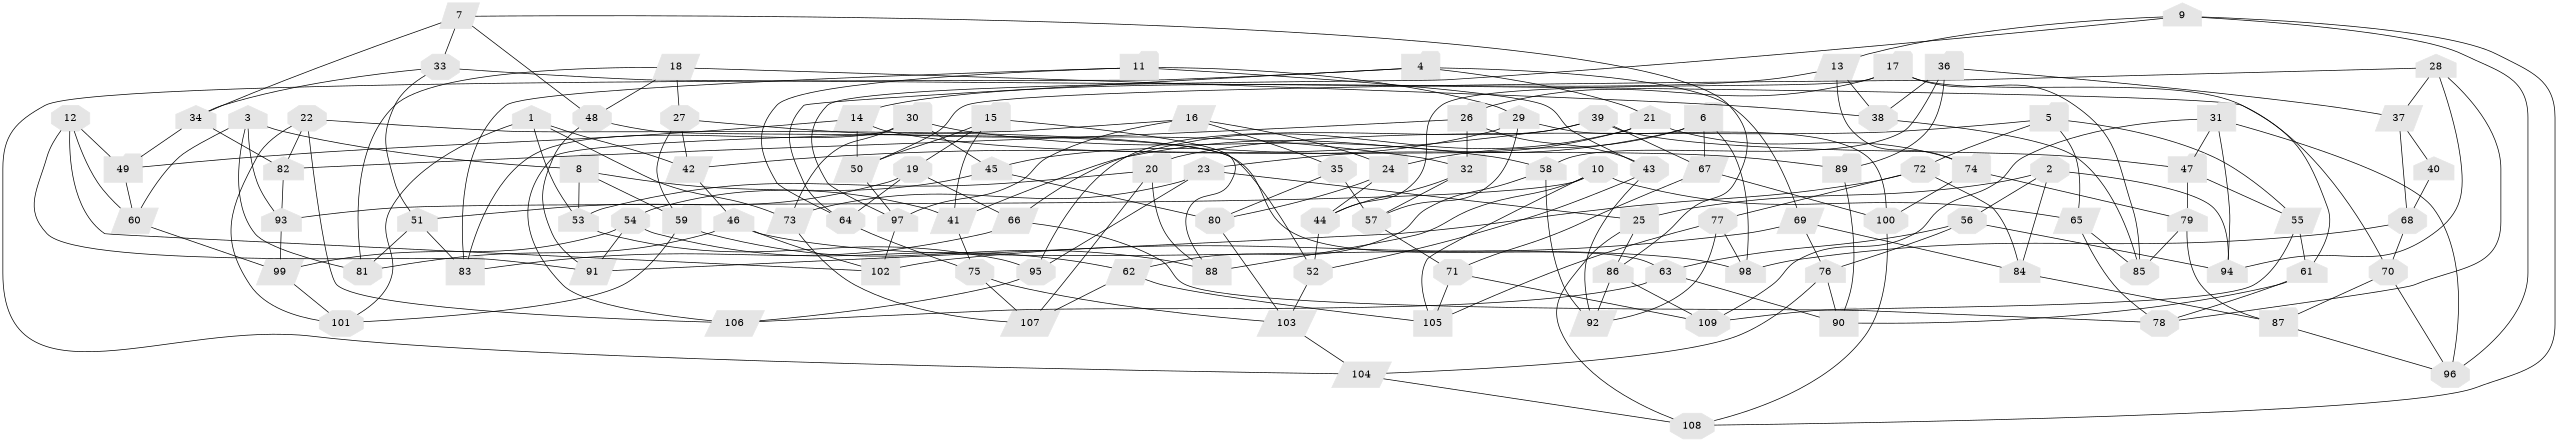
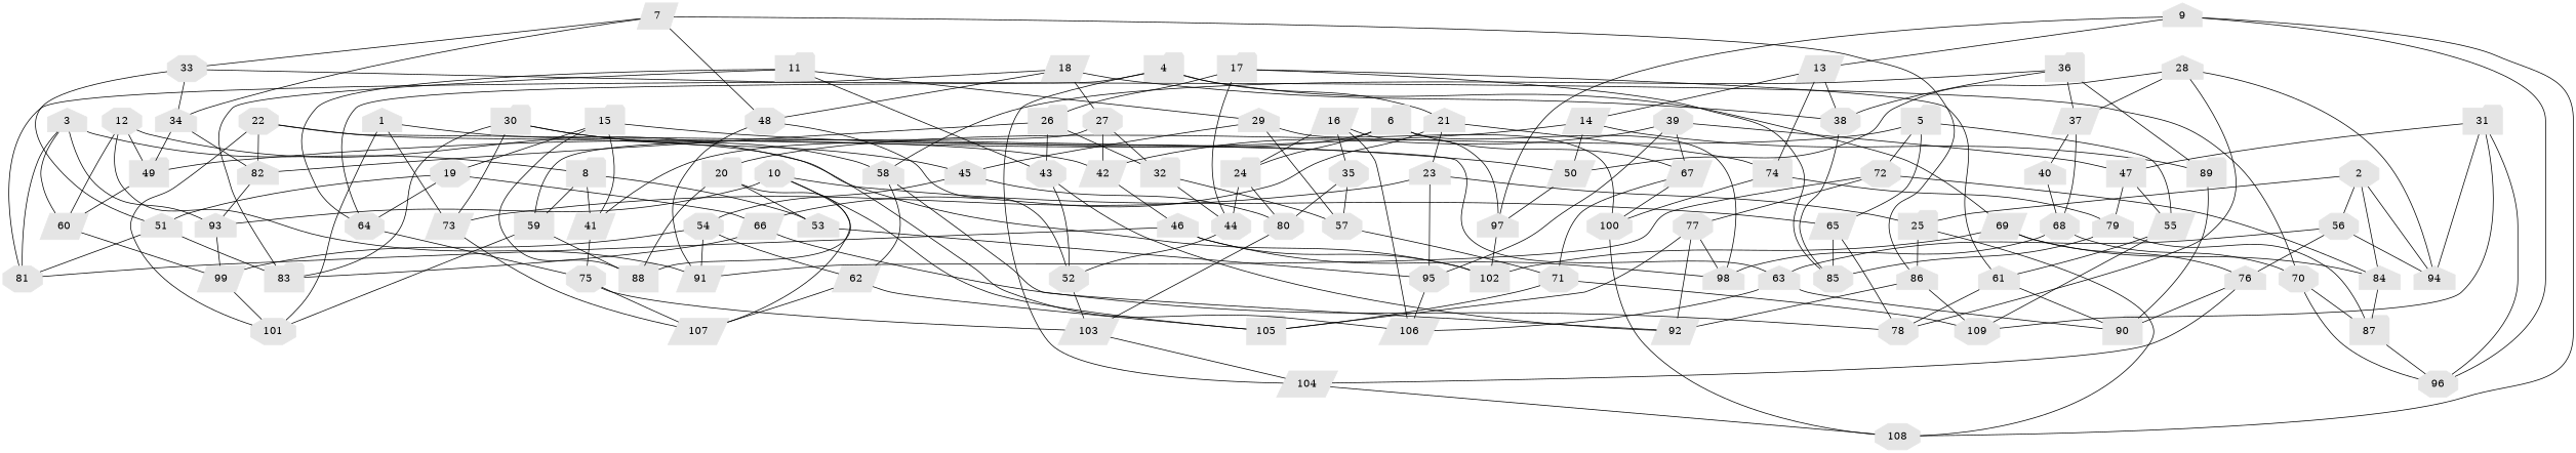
  graph {
    node [color=gray90 shape=octagon style=filled]
    1 [shape=house]
    42 [shape=parallelogram]
    53 [shape=house]
    73 [shape=parallelogram]
    101
    46 [shape=house]
    95
    107 [shape=parallelogram]
    25 [shape=folder]
    2
    56
    84 [shape=house]
    94 [shape=house]
    86 [shape=house]
    108
    63 [shape=house]
    76 [shape=house]
    87 [shape=folder]
    3 [shape=house]
    8 [shape=folder]
    60 [shape=parallelogram]
    81
    93 [shape=house]
    41 [shape=parallelogram]
    59 [shape=folder]
    99 [shape=parallelogram]
    4 [shape=folder]
    21 [shape=house]
    64
    69 [shape=parallelogram]
    104 [shape=parallelogram]
    74 [shape=folder]
    66 [shape=parallelogram]
    23 [shape=house]
    75
    102 [shape=folder]
    5 [shape=folder]
    20 [shape=folder]
    55 [shape=parallelogram]
    65 [shape=parallelogram]
    72
    88 [shape=folder]
    61 [shape=house]
    109
    85
    78
    91 [shape=parallelogram]
    77
    6 [shape=folder]
    24 [shape=folder]
    67 [shape=parallelogram]
    98 [shape=house]
    44
    80
    100
    71
    7 [shape=parallelogram]
    33
    34 [shape=house]
    48
    51 [shape=house]
    70
    49 [shape=folder]
    82 [shape=house]
    52
    92 [shape=parallelogram]
    9 [shape=house]
    13 [shape=parallelogram]
    96
    97 [shape=house]
    14 [shape=parallelogram]
    38
    10
    105 [shape=folder]
    11 [shape=folder]
    29 [shape=house]
    43
    83 [shape=folder]
    45 [shape=house]
    57
    12
    50 [shape=parallelogram]
    89 [shape=folder]
    79 [shape=house]
    90 [shape=folder]
    15 [shape=folder]
    19
    16 [shape=parallelogram]
    35
    106 [shape=parallelogram]
    17 [shape=folder]
    26 [shape=folder]
    32 [shape=folder]
    18 [shape=parallelogram]
    27
    22
    103 [shape=parallelogram]
    28 [shape=house]
    37 [shape=parallelogram]
    40 [shape=house]
    68
    54
    30 [shape=folder]
    58 [shape=house]
    62 [shape=parallelogram]
    31 [shape=folder]
    47 [shape=folder]
    36 [shape=folder]
    39
    1 -- 42
-   1 -- 53
    1 -- 73
    1 -- 101
    42 -- 46
    53 -- 95
    73 -- 107
    46 -- 81
    46 -- 102
    46 -- 98
    95 -- 106
    25 -- 86
    25 -- 108
    2 -- 25
    2 -- 56
    2 -- 84
    2 -- 94
    56 -- 94
    56 -- 63
    56 -- 76
    84 -- 87
    86 -- 109
    86 -- 92
    63 -- 90
    63 -- 106
    76 -- 104
    76 -- 90
    87 -- 96
    3 -- 8
    3 -- 60
    3 -- 81
    3 -- 93
    8 -- 53
    8 -- 41
    8 -- 59
    60 -- 99
    93 -- 99
    41 -- 75
    59 -- 101
    59 -- 88
    99 -- 101
    4 -- 21
    4 -- 64
    4 -- 69
    4 -- 104
    21 -- 74
    21 -- 66
    21 -- 23
    64 -- 75
    69 -- 84
    69 -- 76
    69 -- 102
    104 -- 108
    74 -- 100
    74 -- 79
    66 -- 78
    66 -- 83
    23 -- 73
    23 -- 95
    23 -- 25
    75 -- 107
    75 -- 103
    5 -- 20
    5 -- 55
    5 -- 65
    5 -- 72
    20 -- 53
    20 -- 107
    20 -- 88
    55 -- 61
    55 -- 109
    65 -- 85
    65 -- 78
    72 -- 84
    72 -- 91
    72 -- 77
    61 -- 78
    61 -- 90
    77 -- 98
    77 -- 92
    77 -- 105
    6 -- 41
    6 -- 24
    6 -- 67
    6 -- 98
    24 -- 44
    24 -- 80
    67 -- 100
    67 -- 71
    44 -- 52
    80 -- 103
    100 -- 108
    71 -- 109
    71 -- 105
    7 -- 86
    7 -- 33
    7 -- 34
    7 -- 48
    33 -- 34
    33 -- 51
    33 -- 70
    34 -- 49
    34 -- 82
    48 -- 91
    48 -- 52
    51 -- 81
    51 -- 83
    70 -- 87
    70 -- 96
    49 -- 60
    82 -- 93
    52 -- 103
    9 -- 108
    9 -- 13
    9 -- 96
    9 -- 97
    13 -- 74
    13 -- 14
    13 -- 38
    97 -- 102
    14 -- 49
    14 -- 50
    14 -- 89
    38 -- 85
    10 -- 93
    10 -- 65
    10 -- 88
    10 -- 105
    11 -- 64
    11 -- 29
    11 -- 43
    11 -- 83
    29 -- 100
    29 -- 45
    29 -- 57
    43 -- 52
    43 -- 92
    45 -- 80
    45 -- 54
    57 -- 71
    12 -- 60
    12 -- 102
    12 -- 91
    12 -- 49
    50 -- 97
    89 -- 90
    79 -- 87
    79 -- 85
    15 -- 41
    15 -- 88
    15 -- 50
    15 -- 19
    19 -- 64
    19 -- 66
    19 -- 51
    16 -- 24
    16 -- 97
    16 -- 35
    16 -- 106
    35 -- 80
    35 -- 57
    17 -- 61
    17 -- 85
    17 -- 44
    17 -- 26
    26 -- 82
    26 -- 43
    26 -- 32
    32 -- 44
    32 -- 57
    18 -- 81
    18 -- 48
    18 -- 38
    18 -- 27
    27 -- 42
    27 -- 59
    27 -- 32
    22 -- 101
    22 -- 63
    22 -- 82
    22 -- 106
    103 -- 104
    28 -- 94
    28 -- 78
    28 -- 50
    28 -- 37
    37 -- 40
    37 -- 68
    40 -- 68
    68 -- 98
    68 -- 70
    54 -- 99
    54 -- 91
    54 -- 62
    30 -- 73
    30 -- 83
    30 -- 45
    30 -- 58
    58 -- 92
    58 -- 62
    62 -- 107
    62 -- 105
    31 -- 94
    31 -- 109
    31 -- 96
    31 -- 47
    47 -- 55
    47 -- 79
    36 -- 38
    36 -- 89
    36 -- 37
    36 -- 58
    39 -- 42
    39 -- 95
    39 -- 67
    39 -- 47
  }
